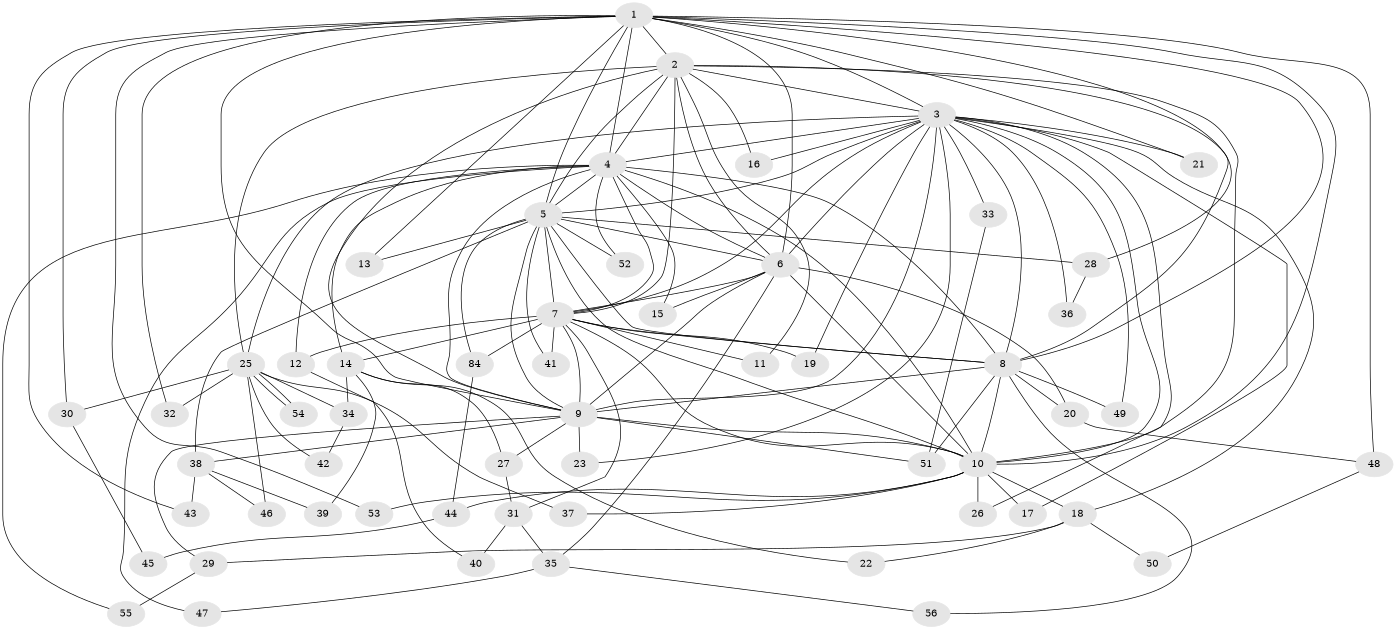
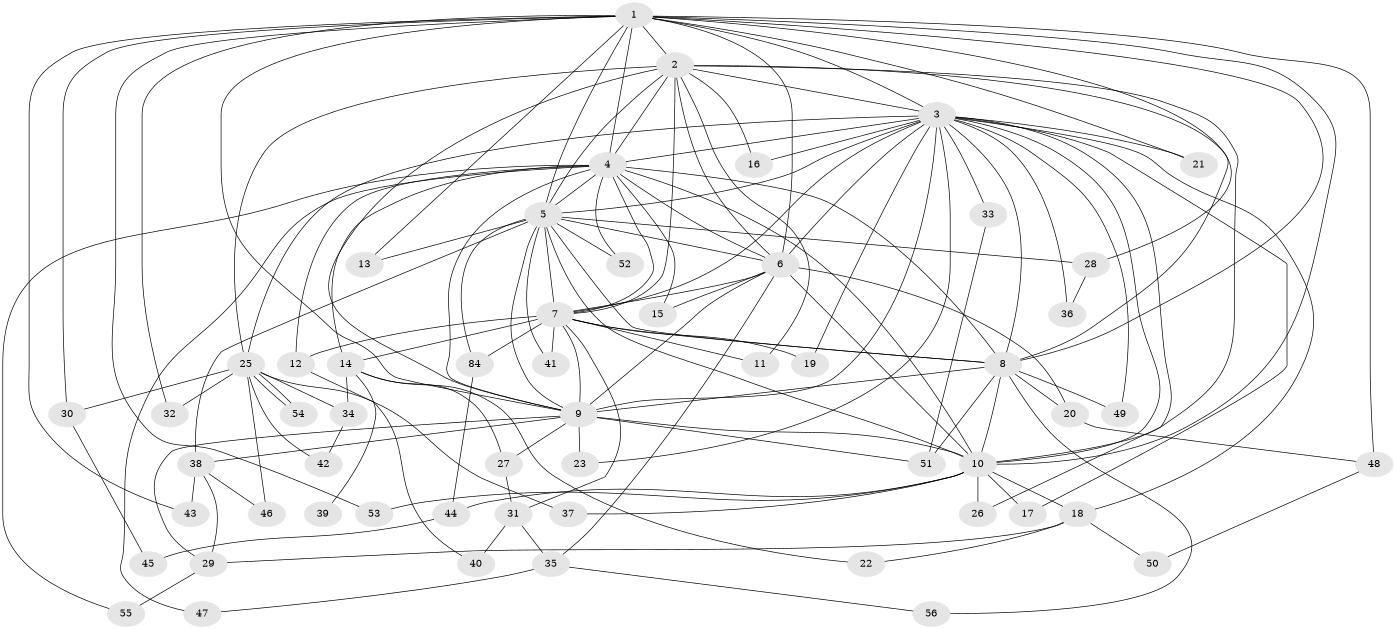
  graph {
    node [color=gray90 style=filled]
    1
    2
    3
    4
    5
    6
    8
    9
    10
    13
    21
    28
    30
    32
    43
    48
    53
    7
    11
    16
    25
    17
    18
    19
    23
    26
    33
    36
    49
    12
    14
    15
    47
    52
    55
    n36 [label=84]
    38
    41
    20
    35
    31
    51
    56
    27
    29
    37
    44
    45
    50
    34
    42
    46
    54
    22
    40
    39
    1 -- 2
    1 -- 3
    1 -- 4
    1 -- 5
    1 -- 6
    1 -- 8
    1 -- 9
    1 -- 10
    1 -- 13
    1 -- 21
    1 -- 28
    1 -- 30
    1 -- 32
    1 -- 43
    1 -- 48
    1 -- 53
    2 -- 3
    2 -- 4
    2 -- 5
    2 -- 6
    2 -- 8
    2 -- 9
    2 -- 10
    2 -- 7
    2 -- 11
    2 -- 16
    2 -- 25
    3 -- 4
    3 -- 5
    3 -- 6
    3 -- 8
    3 -- 9
    3 -- 10
    3 -- 21
    3 -- 7
    3 -- 16
    3 -- 25
    3 -- 17
    3 -- 18
    3 -- 19
    3 -- 23
    3 -- 26
    3 -- 33
    3 -- 36
    3 -- 49
    4 -- 5
    4 -- 6
    4 -- 8
    4 -- 9
    4 -- 10
    4 -- 7
    4 -- 12
    4 -- 14
    4 -- 15
    4 -- 47
    4 -- 52
    4 -- 55
    5 -- 6
    5 -- 8
    5 -- 9
    5 -- 10
    5 -- 13
    5 -- 28
    5 -- 7
    5 -- 52
    5 -- n36
    5 -- 38
    5 -- 41
    6 -- 9
    6 -- 10
    6 -- 7
    6 -- 15
    6 -- 20
    6 -- 35
    8 -- 9
    8 -- 10
    8 -- 49
    8 -- 20
    8 -- 51
    8 -- 56
    9 -- 10
    9 -- 23
    9 -- 38
    9 -- 51
    9 -- 27
    9 -- 29
    10 -- 53
    10 -- 17
    10 -- 18
    10 -- 26
    10 -- 37
    10 -- 44
    28 -- 36
    30 -- 45
    48 -- 50
    7 -- 8
    7 -- 9
-   7 -- 10
    7 -- 11
    7 -- 19
    7 -- 12
    7 -- 14
    7 -- n36
    7 -- 41
    7 -- 31
    25 -- 30
    25 -- 32
    25 -- 37
    25 -- 34
    25 -- 42
    25 -- 46
    25 -- 54
    25 -- 54
    18 -- 29
    18 -- 50
    18 -- 22
    33 -- 51
    12 -- 40
    14 -- 27
    14 -- 34
    14 -- 22
    14 -- 39
    n36 -- 44
    38 -- 43
    38 -- 46
-   38 -- 39
+   38 -- 29
    20 -- 48
    35 -- 47
    35 -- 56
    31 -- 35
    31 -- 40
    27 -- 31
    29 -- 55
    44 -- 45
    34 -- 42
  }
